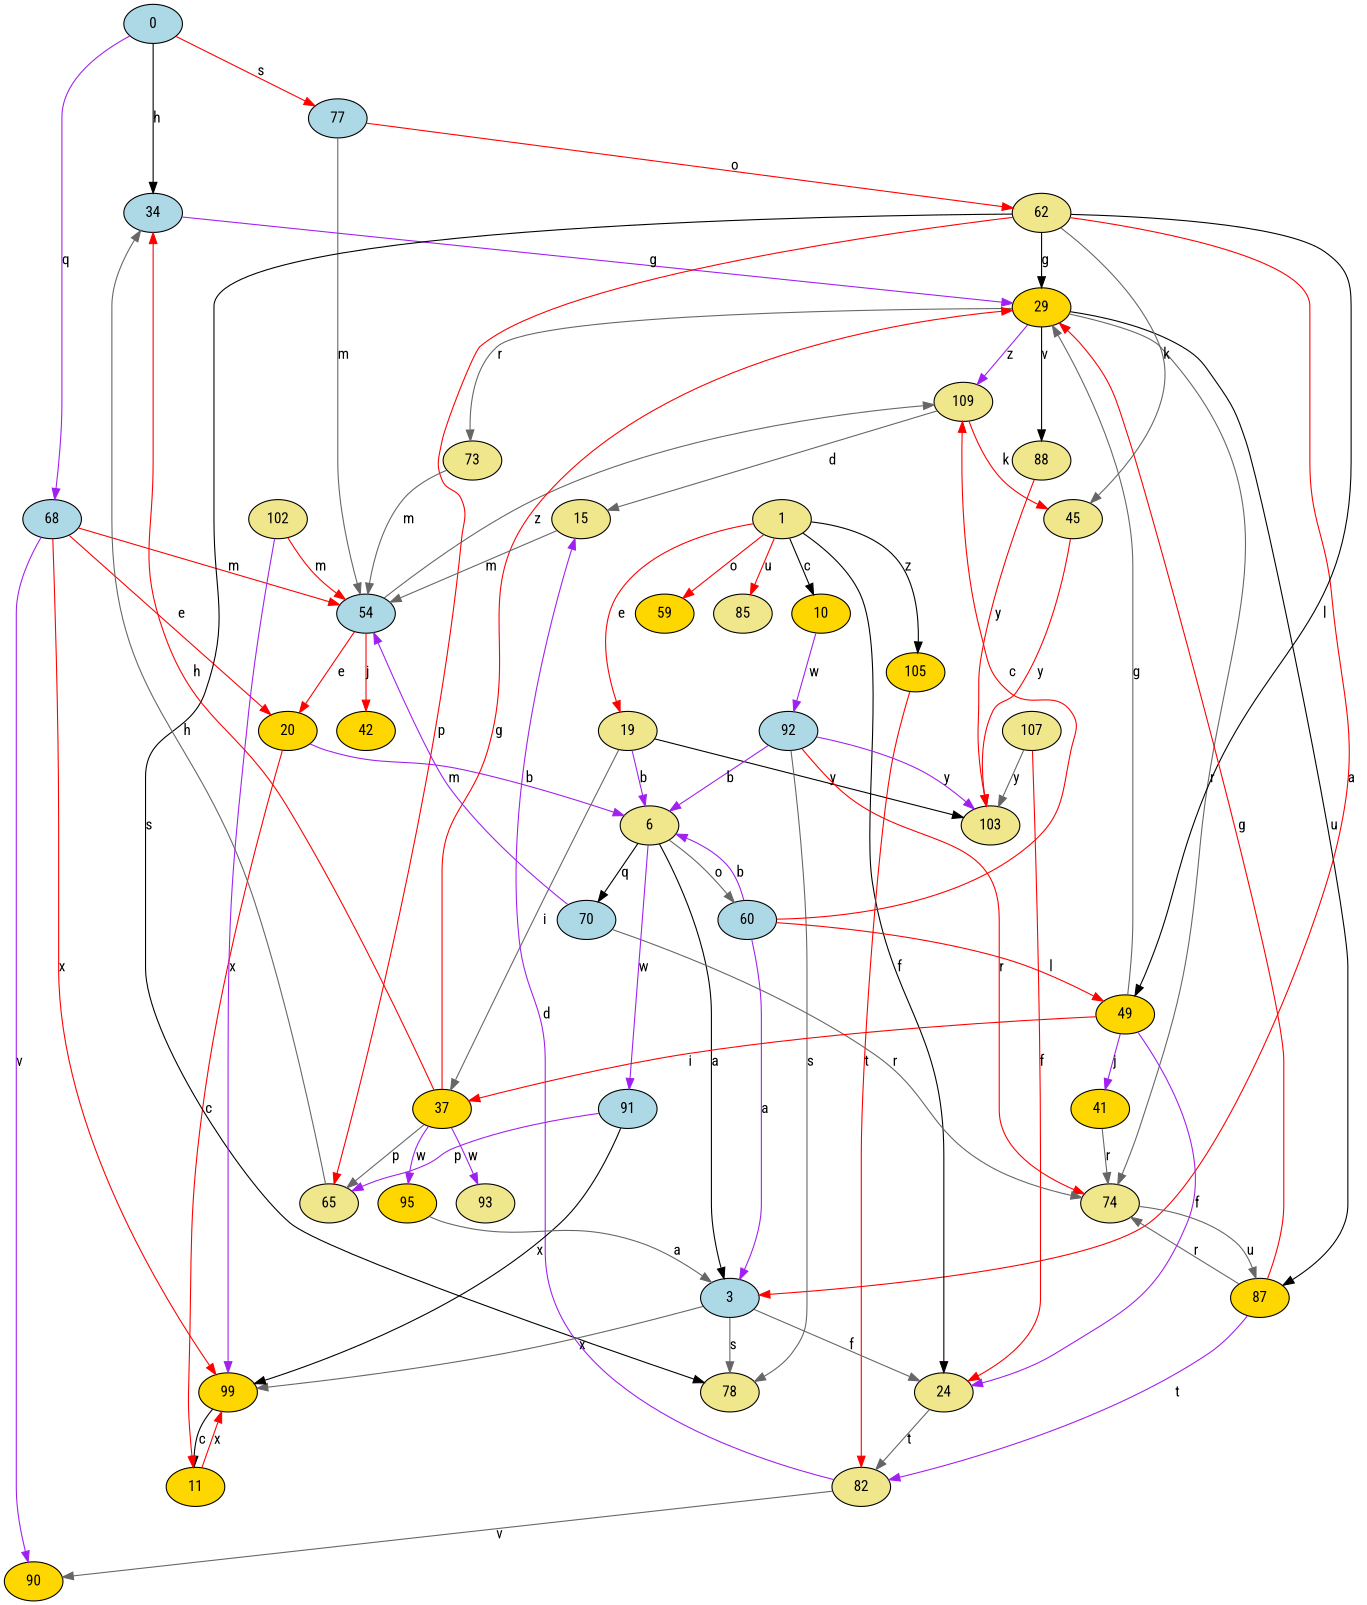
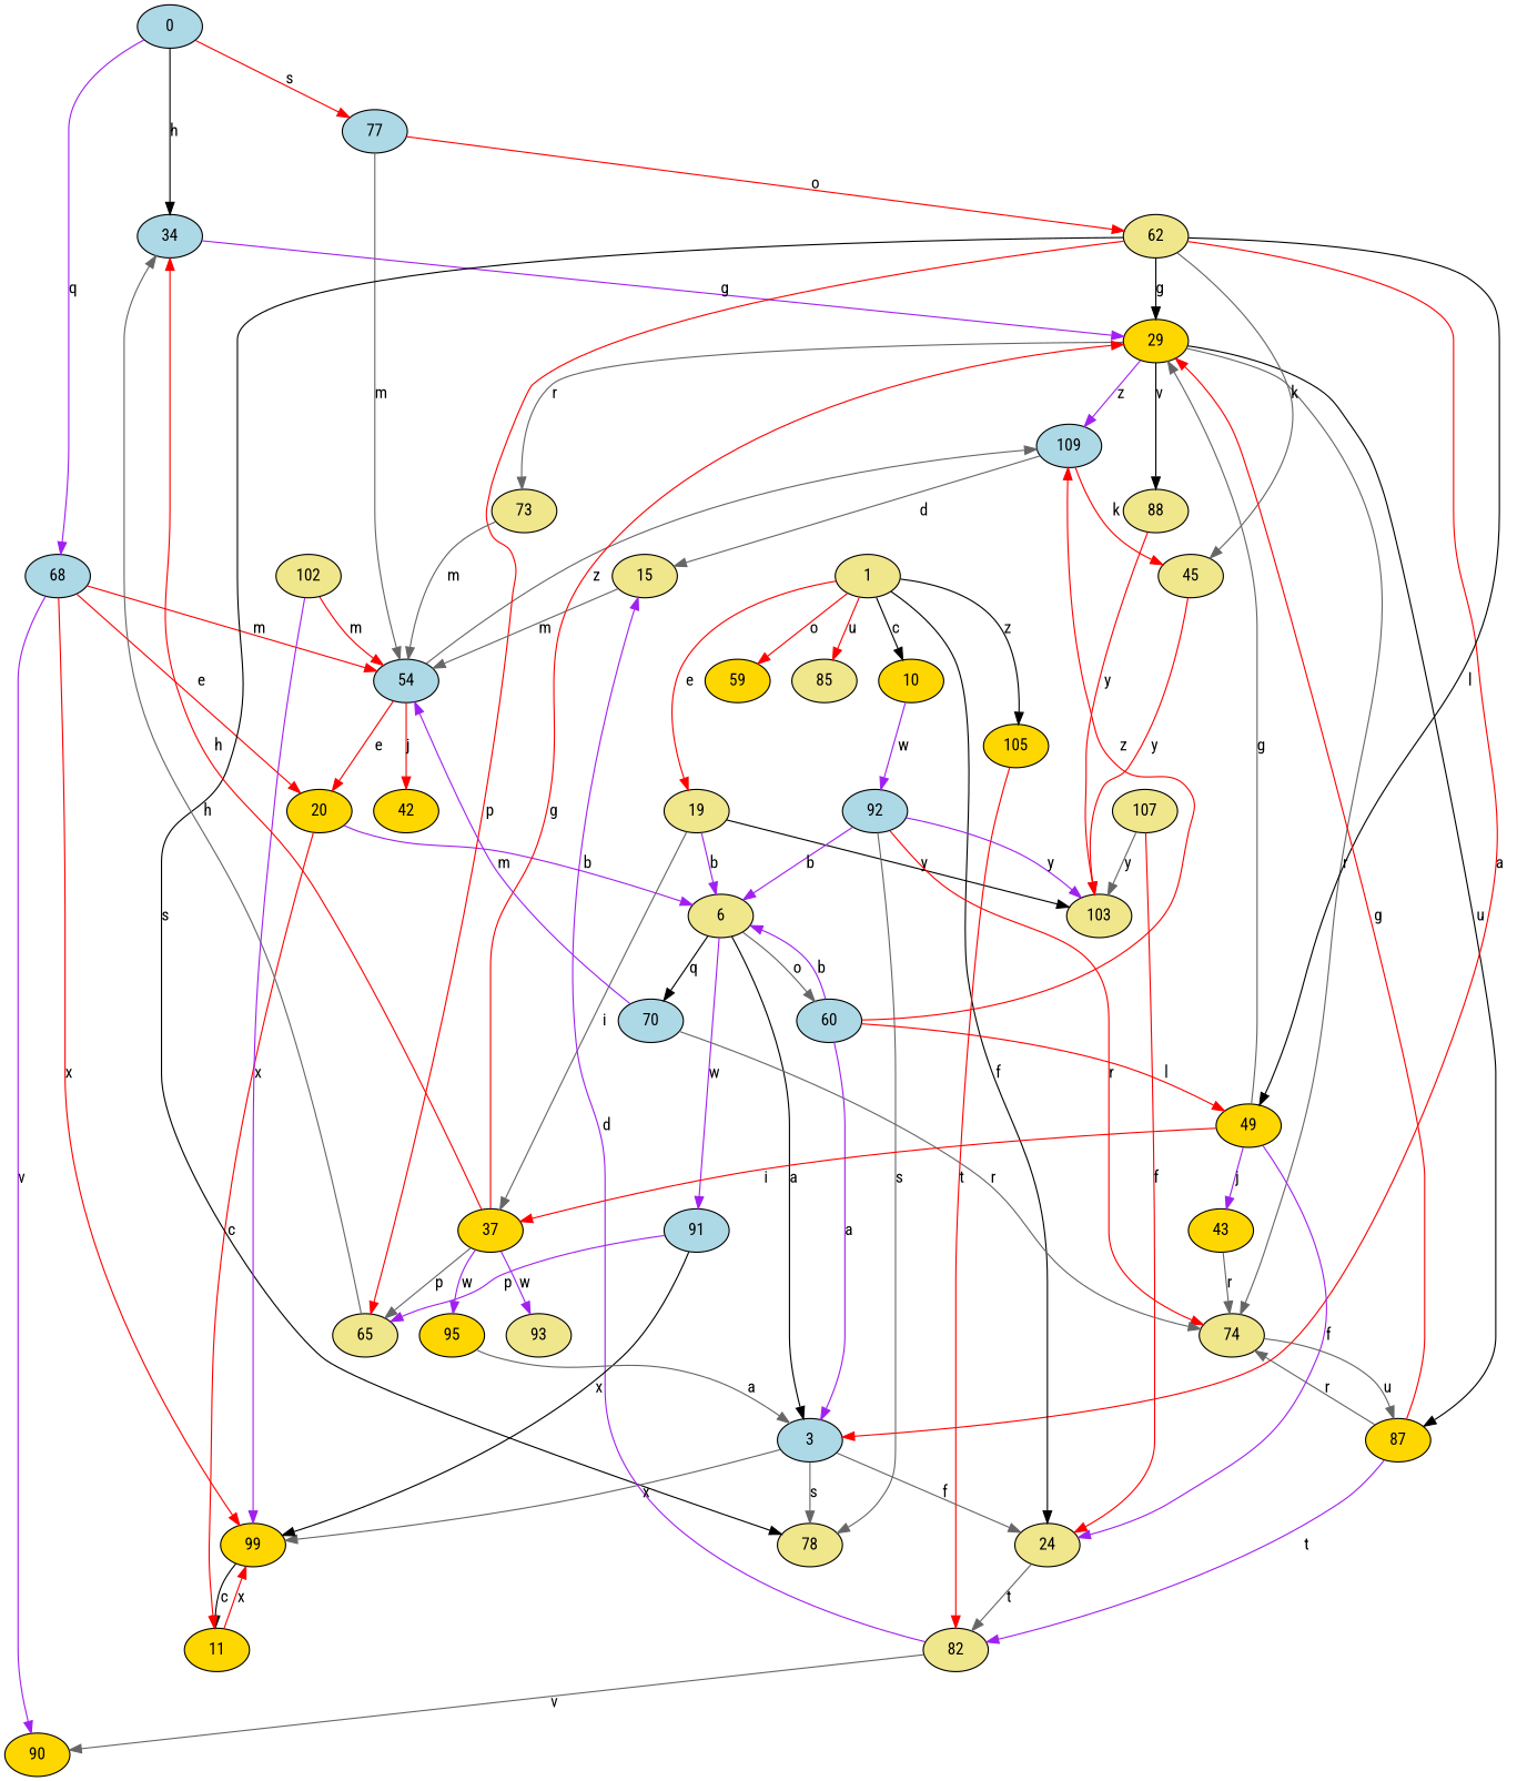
  strict digraph {
    fontname="Roboto Condensed"
    node [fillcolor=khaki fontname="Roboto Condensed" style=filled]
    edge [color=red fontname="Roboto Condensed"]
    0 [fillcolor=lightblue]
    34 [fillcolor=lightblue]
    68 [fillcolor=lightblue]
    77 [fillcolor=lightblue]
    29 [fillcolor=gold]
    99 [fillcolor=gold]
    54 [fillcolor=lightblue]
    20 [fillcolor=gold]
    90 [fillcolor=gold]
    62
    102
    10 [fillcolor=gold]
    1
    19
    24
    59 [fillcolor=gold]
    85
    105 [fillcolor=gold]
    92 [fillcolor=lightblue]
    6
    37 [fillcolor=gold]
    103
    82
    107
    3 [fillcolor=lightblue]
    78
    11 [fillcolor=gold]
    60 [fillcolor=lightblue]
    70 [fillcolor=lightblue]
    91 [fillcolor=lightblue]
-   109
+   109 [fillcolor=lightblue]
    49 [fillcolor=gold]
    74
    65
    15
    42 [fillcolor=gold]
    93
    95 [fillcolor=gold]
    73
    87 [fillcolor=gold]
    88
    45
-   41 [fillcolor=gold]
+   41 [fillcolor=gold label=43]
    0 -> 34 [color=black label=h]
    0 -> 68 [color=purple label=q]
    0 -> 77 [label=s]
    34 -> 29 [color=purple label=g]
    68 -> 99 [label=x]
    68 -> 54 [label=m]
    68 -> 20 [label=e]
    68 -> 90 [color=purple label=v]
    77 -> 54 [color=gray40 label=m]
    77 -> 62 [label=o]
    29 -> 109 [color=purple label=z]
    29 -> 74 [color=gray40 label=r]
    29 -> 73 [color=gray40 label=r]
    29 -> 87 [color=black label=u]
    29 -> 88 [color=black label=v]
    99 -> 11 [color=black label=c]
    54 -> 20 [label=e]
    54 -> 109 [color=gray40 label=z]
    54 -> 42 [label=j]
    20 -> 6 [color=purple label=b]
    20 -> 11 [label=c]
    62 -> 29 [color=black label=g]
    62 -> 3 [label=a]
    62 -> 78 [color=black label=s]
    62 -> 49 [color=black label=l]
    62 -> 65 [label=p]
    62 -> 45 [color=gray40 label=k]
    102 -> 99 [color=purple label=x]
    102 -> 54 [label=m]
    10 -> 92 [color=purple label=w]
    1 -> 10 [color=black label=c]
    1 -> 19 [label=e]
    1 -> 24 [color=black label=f]
    1 -> 59 [label=o]
    1 -> 85 [label=u]
    1 -> 105 [color=black label=z]
    19 -> 6 [color=purple label=b]
    19 -> 37 [color=gray40 label=i]
    19 -> 103 [color=black label=y]
    24 -> 82 [color=gray40 label=t]
    105 -> 82 [label=t]
    92 -> 6 [color=purple label=b]
    92 -> 103 [color=purple label=y]
    92 -> 78 [color=gray40 label=s]
    92 -> 74 [label=r]
    6 -> 3 [color=black label=a]
    6 -> 60 [color=gray40 label=o]
    6 -> 70 [color=black label=q]
    6 -> 91 [color=purple label=w]
    37 -> 34 [label=h]
    37 -> 29 [label=g]
    37 -> 65 [color=gray40 label=p]
    37 -> 93 [color=purple label=w]
    37 -> 95 [color=purple label=w]
    82 -> 90 [color=gray40 label=v]
    82 -> 15 [color=purple label=d]
    107 -> 24 [label=f]
    107 -> 103 [color=gray40 label=y]
    3 -> 99 [color=gray40 label=x]
    3 -> 24 [color=gray40 label=f]
    3 -> 78 [color=gray40 label=s]
    11 -> 99 [label=x]
    60 -> 6 [color=purple label=b]
    60 -> 3 [color=purple label=a]
-   60 -> 109 [label=c]
+   60 -> 109 [label=z]
    60 -> 49 [label=l]
    70 -> 54 [color=purple label=m]
    70 -> 74 [color=gray40 label=r]
    91 -> 99 [color=black label=x]
    91 -> 65 [color=purple label=p]
    109 -> 15 [color=gray40 label=d]
    109 -> 45 [label=k]
    49 -> 29 [color=gray40 label=g]
    49 -> 24 [color=purple label=f]
    49 -> 37 [label=i]
    49 -> 41 [color=purple label=j]
    74 -> 87 [color=gray40 label=u]
    65 -> 34 [color=gray40 label=h]
    15 -> 54 [color=gray40 label=m]
    95 -> 3 [color=gray40 label=a]
    73 -> 54 [color=gray40 label=m]
    87 -> 29 [label=g]
    87 -> 82 [color=purple label=t]
    87 -> 74 [color=gray40 label=r]
    88 -> 103 [label=y]
    45 -> 103 [label=y]
    41 -> 74 [color=gray40 label=r]
  }
